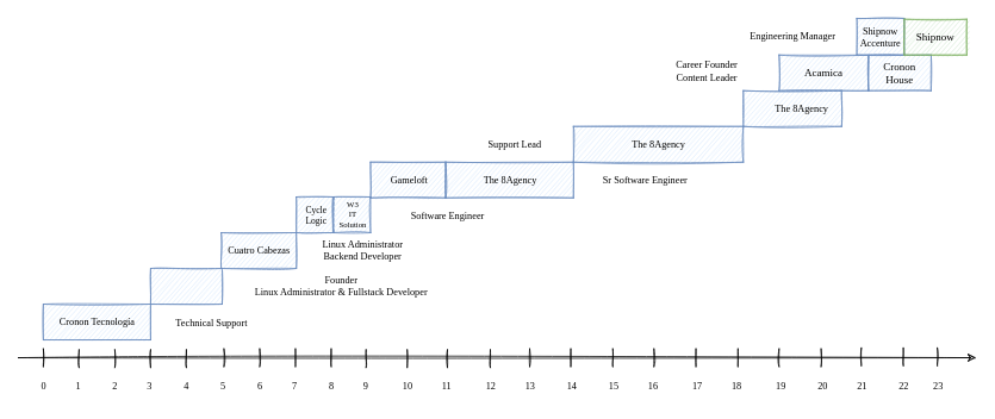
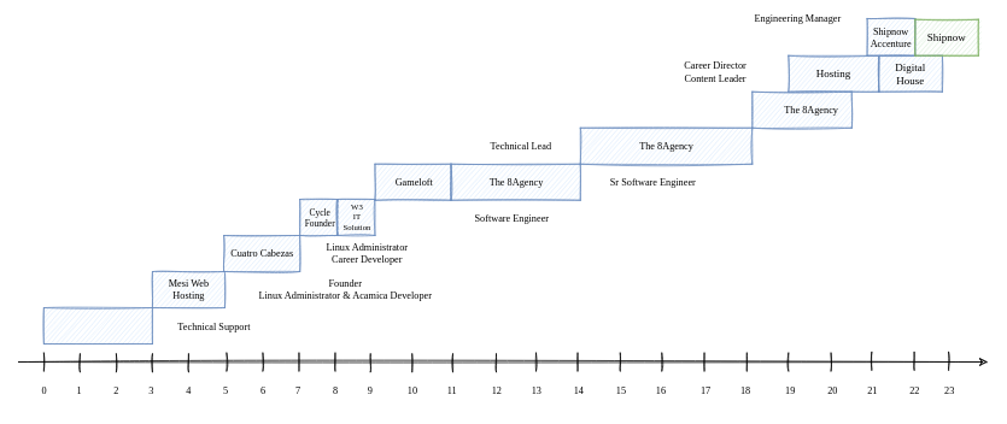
  <mxCell id="0" />
  <mxCell id="1" parent="0" />
  <mxCell id="2" value="" style="endArrow=classic;html=1;rounded=0;sketch=1;" parent="1" edge="1"><mxGeometry width="50" height="50" relative="1" as="geometry"><mxPoint x="20" y="400" as="sourcePoint" /><mxPoint x="1091" y="400" as="targetPoint" /></mxGeometry></mxCell>
  <mxCell id="3" value="0&amp;nbsp; &amp;nbsp; &amp;nbsp; &amp;nbsp; &amp;nbsp; &amp;nbsp; 1&amp;nbsp; &amp;nbsp; &amp;nbsp; &amp;nbsp; &amp;nbsp; &amp;nbsp; &amp;nbsp;2&amp;nbsp; &amp;nbsp; &amp;nbsp; &amp;nbsp; &amp;nbsp; &amp;nbsp; 3&amp;nbsp; &amp;nbsp; &amp;nbsp; &amp;nbsp; &amp;nbsp; &amp;nbsp; &amp;nbsp;4&amp;nbsp; &amp;nbsp; &amp;nbsp; &amp;nbsp; &amp;nbsp; &amp;nbsp; &amp;nbsp;5&amp;nbsp; &amp;nbsp; &amp;nbsp; &amp;nbsp; &amp;nbsp; &amp;nbsp; &amp;nbsp;6&amp;nbsp; &amp;nbsp; &amp;nbsp; &amp;nbsp; &amp;nbsp; &amp;nbsp; 7&amp;nbsp; &amp;nbsp; &amp;nbsp; &amp;nbsp; &amp;nbsp; &amp;nbsp; &amp;nbsp;8&amp;nbsp; &amp;nbsp; &amp;nbsp; &amp;nbsp; &amp;nbsp; &amp;nbsp; 9&amp;nbsp; &amp;nbsp; &amp;nbsp; &amp;nbsp; &amp;nbsp; &amp;nbsp; &amp;nbsp; 10&amp;nbsp; &amp;nbsp; &amp;nbsp; &amp;nbsp; &amp;nbsp; &amp;nbsp; 11&amp;nbsp; &amp;nbsp; &amp;nbsp; &amp;nbsp; &amp;nbsp; &amp;nbsp; &amp;nbsp; 12&amp;nbsp; &amp;nbsp; &amp;nbsp; &amp;nbsp; &amp;nbsp; &amp;nbsp; 13&amp;nbsp; &amp;nbsp; &amp;nbsp; &amp;nbsp; &amp;nbsp; &amp;nbsp; &amp;nbsp;14&amp;nbsp; &amp;nbsp; &amp;nbsp; &amp;nbsp; &amp;nbsp; &amp;nbsp; &amp;nbsp;15&amp;nbsp; &amp;nbsp; &amp;nbsp; &amp;nbsp; &amp;nbsp; &amp;nbsp; 16&amp;nbsp; &amp;nbsp; &amp;nbsp; &amp;nbsp; &amp;nbsp; &amp;nbsp; &amp;nbsp; 17&amp;nbsp; &amp;nbsp; &amp;nbsp; &amp;nbsp; &amp;nbsp; &amp;nbsp; 18&amp;nbsp; &amp;nbsp; &amp;nbsp; &amp;nbsp; &amp;nbsp; &amp;nbsp; &amp;nbsp; 19&amp;nbsp; &amp;nbsp; &amp;nbsp; &amp;nbsp; &amp;nbsp; &amp;nbsp; &amp;nbsp;20&amp;nbsp; &amp;nbsp; &amp;nbsp; &amp;nbsp; &amp;nbsp; &amp;nbsp; 21&amp;nbsp; &amp;nbsp; &amp;nbsp; &amp;nbsp; &amp;nbsp; &amp;nbsp; &amp;nbsp;22&amp;nbsp; &amp;nbsp; &amp;nbsp; &amp;nbsp; &amp;nbsp; 23" style="text;html=1;align=left;verticalAlign=middle;resizable=0;points=[];autosize=1;strokeColor=none;fillColor=none;fontFamily=Tahoma;spacing=2;fontSize=11;" parent="1" vertex="1"><mxGeometry x="44" y="417" width="1030" height="30" as="geometry" /></mxCell>
  <mxCell id="4" value="" style="rounded=0;whiteSpace=wrap;html=1;imageAspect=1;portConstraintRotation=0;shadow=0;sketch=1;fillStyle=hachure;fillColor=#dae8fc;strokeColor=#6c8ebf;" parent="1" vertex="1"><mxGeometry x="48" y="340" width="120" height="40" as="geometry" /></mxCell>
  <mxCell id="5" value="" style="endArrow=none;html=1;rounded=0;sketch=1;" parent="1" edge="1"><mxGeometry width="50" height="50" relative="1" as="geometry"><mxPoint x="88" y="411" as="sourcePoint" /><mxPoint x="88" y="391" as="targetPoint" /></mxGeometry></mxCell>
  <mxCell id="6" value="" style="endArrow=none;html=1;rounded=0;sketch=1;" parent="1" edge="1"><mxGeometry width="50" height="50" relative="1" as="geometry"><mxPoint x="128" y="411" as="sourcePoint" /><mxPoint x="128" y="391" as="targetPoint" /></mxGeometry></mxCell>
  <mxCell id="7" value="" style="endArrow=none;html=1;rounded=0;sketch=1;" parent="1" edge="1"><mxGeometry width="50" height="50" relative="1" as="geometry"><mxPoint x="168" y="411" as="sourcePoint" /><mxPoint x="168" y="391" as="targetPoint" /></mxGeometry></mxCell>
  <mxCell id="8" value="" style="endArrow=none;html=1;rounded=0;sketch=1;" parent="1" edge="1"><mxGeometry width="50" height="50" relative="1" as="geometry"><mxPoint x="208" y="411" as="sourcePoint" /><mxPoint x="208" y="391" as="targetPoint" /></mxGeometry></mxCell>
  <mxCell id="9" value="" style="endArrow=none;html=1;rounded=0;sketch=1;" parent="1" edge="1"><mxGeometry width="50" height="50" relative="1" as="geometry"><mxPoint x="250" y="410" as="sourcePoint" /><mxPoint x="250" y="390" as="targetPoint" /></mxGeometry></mxCell>
  <mxCell id="10" value="" style="endArrow=none;html=1;rounded=0;sketch=1;" parent="1" edge="1"><mxGeometry width="50" height="50" relative="1" as="geometry"><mxPoint x="290" y="410" as="sourcePoint" /><mxPoint x="290" y="390" as="targetPoint" /></mxGeometry></mxCell>
  <mxCell id="11" value="" style="endArrow=none;html=1;rounded=0;sketch=1;" parent="1" edge="1"><mxGeometry width="50" height="50" relative="1" as="geometry"><mxPoint x="330" y="410" as="sourcePoint" /><mxPoint x="330" y="390" as="targetPoint" /></mxGeometry></mxCell>
  <mxCell id="12" value="" style="endArrow=none;html=1;rounded=0;sketch=1;" parent="1" edge="1"><mxGeometry width="50" height="50" relative="1" as="geometry"><mxPoint x="370" y="410" as="sourcePoint" /><mxPoint x="370" y="390" as="targetPoint" /></mxGeometry></mxCell>
  <mxCell id="13" value="" style="endArrow=none;html=1;rounded=0;sketch=1;" parent="1" edge="1"><mxGeometry width="50" height="50" relative="1" as="geometry"><mxPoint x="409" y="411" as="sourcePoint" /><mxPoint x="409" y="391" as="targetPoint" /></mxGeometry></mxCell>
  <mxCell id="14" value="" style="endArrow=none;html=1;rounded=0;sketch=1;" parent="1" edge="1"><mxGeometry width="50" height="50" relative="1" as="geometry"><mxPoint x="455" y="411" as="sourcePoint" /><mxPoint x="455" y="391" as="targetPoint" /></mxGeometry></mxCell>
  <mxCell id="15" value="" style="endArrow=none;html=1;rounded=0;sketch=1;" parent="1" edge="1"><mxGeometry width="50" height="50" relative="1" as="geometry"><mxPoint x="500" y="411" as="sourcePoint" /><mxPoint x="500" y="391" as="targetPoint" /></mxGeometry></mxCell>
  <mxCell id="16" value="" style="endArrow=none;html=1;rounded=0;sketch=1;" parent="1" edge="1"><mxGeometry width="50" height="50" relative="1" as="geometry"><mxPoint x="548" y="411" as="sourcePoint" /><mxPoint x="548" y="391" as="targetPoint" /></mxGeometry></mxCell>
  <mxCell id="17" value="" style="endArrow=none;html=1;rounded=0;sketch=1;" parent="1" edge="1"><mxGeometry width="50" height="50" relative="1" as="geometry"><mxPoint x="592" y="410" as="sourcePoint" /><mxPoint x="592" y="390" as="targetPoint" /></mxGeometry></mxCell>
  <mxCell id="18" value="" style="endArrow=none;html=1;rounded=0;sketch=1;" parent="1" edge="1"><mxGeometry width="50" height="50" relative="1" as="geometry"><mxPoint x="638" y="410" as="sourcePoint" /><mxPoint x="638" y="390" as="targetPoint" /></mxGeometry></mxCell>
  <mxCell id="19" value="" style="endArrow=none;html=1;rounded=0;sketch=1;" parent="1" edge="1"><mxGeometry width="50" height="50" relative="1" as="geometry"><mxPoint x="685" y="410" as="sourcePoint" /><mxPoint x="685" y="390" as="targetPoint" /></mxGeometry></mxCell>
  <mxCell id="20" value="" style="endArrow=none;html=1;rounded=0;sketch=1;" parent="1" edge="1"><mxGeometry width="50" height="50" relative="1" as="geometry"><mxPoint x="731" y="410" as="sourcePoint" /><mxPoint x="731" y="390" as="targetPoint" /></mxGeometry></mxCell>
  <mxCell id="21" value="" style="endArrow=none;html=1;rounded=0;sketch=1;" parent="1" edge="1"><mxGeometry width="50" height="50" relative="1" as="geometry"><mxPoint x="778" y="410" as="sourcePoint" /><mxPoint x="778" y="390" as="targetPoint" /></mxGeometry></mxCell>
  <mxCell id="22" value="" style="endArrow=none;html=1;rounded=0;sketch=1;" parent="1" edge="1"><mxGeometry width="50" height="50" relative="1" as="geometry"><mxPoint x="825" y="410" as="sourcePoint" /><mxPoint x="825" y="390" as="targetPoint" /></mxGeometry></mxCell>
  <mxCell id="23" value="" style="endArrow=none;html=1;rounded=0;sketch=1;" parent="1" edge="1"><mxGeometry width="50" height="50" relative="1" as="geometry"><mxPoint x="871" y="410" as="sourcePoint" /><mxPoint x="871" y="390" as="targetPoint" /></mxGeometry></mxCell>
  <mxCell id="24" value="" style="endArrow=none;html=1;rounded=0;sketch=1;" parent="1" edge="1"><mxGeometry width="50" height="50" relative="1" as="geometry"><mxPoint x="918" y="410" as="sourcePoint" /><mxPoint x="918" y="390" as="targetPoint" /></mxGeometry></mxCell>
  <mxCell id="25" value="" style="endArrow=none;html=1;rounded=0;sketch=1;" parent="1" edge="1"><mxGeometry width="50" height="50" relative="1" as="geometry"><mxPoint x="963" y="409" as="sourcePoint" /><mxPoint x="963" y="389" as="targetPoint" /></mxGeometry></mxCell>
  <mxCell id="26" value="" style="endArrow=none;html=1;rounded=0;sketch=1;" parent="1" edge="1"><mxGeometry width="50" height="50" relative="1" as="geometry"><mxPoint x="1010" y="409" as="sourcePoint" /><mxPoint x="1010" y="389" as="targetPoint" /></mxGeometry></mxCell>
  <mxCell id="27" value="Technical Support" style="text;html=1;align=center;verticalAlign=middle;resizable=0;points=[];autosize=1;strokeColor=none;fillColor=none;fontFamily=Comic Sans MS;spacing=2;fontSize=11;" parent="1" vertex="1"><mxGeometry x="181" y="351" width="110" height="20" as="geometry" /></mxCell>
  <mxCell id="28" value="" style="rounded=0;whiteSpace=wrap;html=1;imageAspect=1;portConstraintRotation=0;shadow=0;sketch=1;fillStyle=hachure;fillColor=#dae8fc;strokeColor=#6c8ebf;" parent="1" vertex="1"><mxGeometry x="168" y="300" width="80" height="40" as="geometry" /></mxCell>
  <mxCell id="29" value="" style="endArrow=none;html=1;rounded=0;sketch=1;" parent="1" edge="1"><mxGeometry width="50" height="50" relative="1" as="geometry"><mxPoint x="48" y="410" as="sourcePoint" /><mxPoint x="48" y="390" as="targetPoint" /></mxGeometry></mxCell>
- <mxCell id="30" value="Founder&lt;br&gt;Linux Administrator &amp;amp; Fullstack Developer" style="text;html=1;align=center;verticalAlign=middle;resizable=0;points=[];autosize=1;strokeColor=none;fillColor=none;fontFamily=Comic Sans MS;spacing=2;fontSize=11;" parent="1" vertex="1"><mxGeometry x="261" y="300" width="240" height="40" as="geometry" /></mxCell>
- <mxCell id="31" value="Cronon Tecnología" style="text;html=1;align=center;verticalAlign=middle;resizable=0;points=[];autosize=1;strokeColor=none;fillColor=none;fontFamily=Comic Sans MS;spacing=2;fontSize=11;" parent="1" vertex="1"><mxGeometry x="53" y="350" width="110" height="20" as="geometry" /></mxCell>
+ <mxCell id="30" value="Founder&lt;br&gt;Linux Administrator &amp;amp; Acamica Developer" style="text;html=1;align=center;verticalAlign=middle;resizable=0;points=[];autosize=1;strokeColor=none;fillColor=none;fontFamily=Comic Sans MS;spacing=2;fontSize=11;" parent="1" vertex="1"><mxGeometry x="261" y="300" width="240" height="40" as="geometry" /></mxCell>
+ <mxCell id="32" value="Mesi Web&lt;br&gt;Hosting" style="text;html=1;align=center;verticalAlign=middle;resizable=0;points=[];autosize=1;strokeColor=none;fillColor=none;fontFamily=Comic Sans MS;spacing=2;fontSize=11;" parent="1" vertex="1"><mxGeometry x="173" y="300" width="70" height="40" as="geometry" /></mxCell>
  <mxCell id="33" value="" style="rounded=0;whiteSpace=wrap;html=1;imageAspect=1;portConstraintRotation=0;shadow=0;sketch=1;fillStyle=hachure;fillColor=#dae8fc;strokeColor=#6c8ebf;" parent="1" vertex="1"><mxGeometry x="247" y="260" width="84" height="40" as="geometry" /></mxCell>
  <mxCell id="34" value="Cuatro Cabezas" style="text;html=1;align=center;verticalAlign=middle;resizable=0;points=[];autosize=1;strokeColor=none;fillColor=none;fontFamily=Comic Sans MS;spacing=2;fontSize=11;" parent="1" vertex="1"><mxGeometry x="239" y="270" width="100" height="20" as="geometry" /></mxCell>
  <mxCell id="35" value="" style="rounded=0;whiteSpace=wrap;html=1;imageAspect=1;portConstraintRotation=0;shadow=0;sketch=1;fillStyle=hachure;fillColor=#dae8fc;strokeColor=#6c8ebf;" parent="1" vertex="1"><mxGeometry x="331" y="220" width="42" height="40" as="geometry" /></mxCell>
- <mxCell id="36" value="Cycle&lt;br style=&quot;font-size: 10px;&quot;&gt;Logic" style="text;html=1;align=center;verticalAlign=middle;resizable=0;points=[];autosize=1;strokeColor=none;fillColor=none;fontFamily=Comic Sans MS;spacing=2;fontSize=10;" parent="1" vertex="1"><mxGeometry x="333" y="225" width="40" height="30" as="geometry" /></mxCell>
+ <mxCell id="36" value="Cycle&lt;br style=&quot;font-size: 10px;&quot;&gt;Founder" style="text;html=1;align=center;verticalAlign=middle;resizable=0;points=[];autosize=1;strokeColor=none;fillColor=none;fontFamily=Comic Sans MS;spacing=2;fontSize=10;" parent="1" vertex="1"><mxGeometry x="333" y="225" width="40" height="30" as="geometry" /></mxCell>
  <mxCell id="37" value="" style="rounded=0;whiteSpace=wrap;html=1;imageAspect=1;portConstraintRotation=0;shadow=0;sketch=1;fillStyle=hachure;fillColor=#dae8fc;strokeColor=#6c8ebf;" parent="1" vertex="1"><mxGeometry x="372" y="220" width="42" height="40" as="geometry" /></mxCell>
  <mxCell id="38" value="W3&lt;br&gt;IT&lt;br&gt;Solution" style="text;html=1;align=center;verticalAlign=middle;resizable=0;points=[];autosize=1;strokeColor=none;fillColor=none;fontFamily=Comic Sans MS;spacing=2;fontSize=9;" parent="1" vertex="1"><mxGeometry x="369" y="220" width="50" height="40" as="geometry" /></mxCell>
- <mxCell id="39" value="Linux Administrator&lt;br&gt;Backend Developer" style="text;html=1;align=center;verticalAlign=middle;resizable=0;points=[];autosize=1;strokeColor=none;fillColor=none;fontFamily=Comic Sans MS;spacing=2;fontSize=11;" parent="1" vertex="1"><mxGeometry x="345" y="260" width="120" height="40" as="geometry" /></mxCell>
+ <mxCell id="39" value="Linux Administrator&lt;br&gt;Career Developer" style="text;html=1;align=center;verticalAlign=middle;resizable=0;points=[];autosize=1;strokeColor=none;fillColor=none;fontFamily=Comic Sans MS;spacing=2;fontSize=11;" parent="1" vertex="1"><mxGeometry x="345" y="260" width="120" height="40" as="geometry" /></mxCell>
  <mxCell id="40" value="" style="rounded=0;whiteSpace=wrap;html=1;imageAspect=1;portConstraintRotation=0;shadow=0;sketch=1;fillStyle=hachure;fillColor=#dae8fc;strokeColor=#6c8ebf;" parent="1" vertex="1"><mxGeometry x="414" y="181" width="84" height="40" as="geometry" /></mxCell>
  <mxCell id="41" value="Gameloft" style="text;html=1;align=center;verticalAlign=middle;resizable=0;points=[];autosize=1;strokeColor=none;fillColor=none;fontFamily=Comic Sans MS;spacing=2;fontSize=11;" parent="1" vertex="1"><mxGeometry x="422" y="191" width="70" height="20" as="geometry" /></mxCell>
  <mxCell id="42" value="" style="rounded=0;whiteSpace=wrap;html=1;imageAspect=1;portConstraintRotation=0;shadow=0;sketch=1;fillStyle=hachure;fillColor=#dae8fc;strokeColor=#6c8ebf;" parent="1" vertex="1"><mxGeometry x="498" y="181" width="143" height="40" as="geometry" /></mxCell>
  <mxCell id="43" value="The 8Agency" style="text;html=1;align=center;verticalAlign=middle;resizable=0;points=[];autosize=1;strokeColor=none;fillColor=none;fontFamily=Comic Sans MS;spacing=2;fontSize=11;" parent="1" vertex="1"><mxGeometry x="524.5" y="191" width="90" height="20" as="geometry" /></mxCell>
- <mxCell id="44" value="Software Engineer" style="text;html=1;align=center;verticalAlign=middle;resizable=0;points=[];autosize=1;strokeColor=none;fillColor=none;fontFamily=Comic Sans MS;spacing=2;fontSize=11;" parent="1" vertex="1"><mxGeometry x="440" y="231" width="120" height="20" as="geometry" /></mxCell>
+ <mxCell id="44" value="Software Engineer" style="text;html=1;align=center;verticalAlign=middle;resizable=0;points=[];autosize=1;strokeColor=none;fillColor=none;fontFamily=Comic Sans MS;spacing=2;fontSize=11;" parent="1" vertex="1"><mxGeometry x="505" y="231" width="120" height="20" as="geometry" /></mxCell>
  <mxCell id="45" value="Sr Software Engineer" style="text;html=1;align=center;verticalAlign=middle;resizable=0;points=[];autosize=1;strokeColor=none;fillColor=none;fontFamily=Comic Sans MS;spacing=2;fontSize=11;" parent="1" vertex="1"><mxGeometry x="656" y="191" width="130" height="20" as="geometry" /></mxCell>
  <mxCell id="46" value="" style="rounded=0;whiteSpace=wrap;html=1;imageAspect=1;portConstraintRotation=0;shadow=0;sketch=1;fillStyle=hachure;fillColor=#dae8fc;strokeColor=#6c8ebf;" parent="1" vertex="1"><mxGeometry x="641" y="141" width="190" height="40" as="geometry" /></mxCell>
  <mxCell id="47" value="The 8Agency" style="text;html=1;align=center;verticalAlign=middle;resizable=0;points=[];autosize=1;strokeColor=none;fillColor=none;fontFamily=Comic Sans MS;spacing=2;fontSize=11;" parent="1" vertex="1"><mxGeometry x="691" y="151" width="90" height="20" as="geometry" /></mxCell>
- <mxCell id="48" value="Support Lead" style="text;html=1;align=center;verticalAlign=middle;resizable=0;points=[];autosize=1;strokeColor=none;fillColor=none;fontFamily=Comic Sans MS;spacing=2;fontSize=11;" parent="1" vertex="1"><mxGeometry x="524.5" y="151" width="100" height="20" as="geometry" /></mxCell>
+ <mxCell id="48" value="Technical Lead" style="text;html=1;align=center;verticalAlign=middle;resizable=0;points=[];autosize=1;strokeColor=none;fillColor=none;fontFamily=Comic Sans MS;spacing=2;fontSize=11;" parent="1" vertex="1"><mxGeometry x="524.5" y="151" width="100" height="20" as="geometry" /></mxCell>
  <mxCell id="49" value="" style="rounded=0;whiteSpace=wrap;html=1;imageAspect=1;portConstraintRotation=0;shadow=0;sketch=1;fillStyle=hachure;fillColor=#dae8fc;strokeColor=#6c8ebf;" parent="1" vertex="1"><mxGeometry x="831" y="101" width="110" height="40" as="geometry" /></mxCell>
  <mxCell id="50" value="The 8Agency" style="text;html=1;align=center;verticalAlign=middle;resizable=0;points=[];autosize=1;strokeColor=none;fillColor=none;fontFamily=Comic Sans MS;spacing=2;fontSize=11;" parent="1" vertex="1"><mxGeometry x="851" y="111" width="90" height="20" as="geometry" /></mxCell>
- <mxCell id="51" value="Acamica" style="rounded=0;whiteSpace=wrap;html=1;imageAspect=1;portConstraintRotation=0;shadow=0;sketch=1;fillStyle=hachure;fillColor=#dae8fc;strokeColor=#6c8ebf;fontFamily=Comic Sans MS;" parent="1" vertex="1"><mxGeometry x="871" y="61" width="100" height="40" as="geometry" /></mxCell>
- <mxCell id="52" value="Cronon&lt;br&gt;House" style="rounded=0;whiteSpace=wrap;html=1;imageAspect=1;portConstraintRotation=0;shadow=0;sketch=1;fillStyle=hachure;fillColor=#dae8fc;strokeColor=#6c8ebf;fontFamily=Comic Sans MS;" parent="1" vertex="1"><mxGeometry x="971" y="61" width="70" height="40" as="geometry" /></mxCell>
- <mxCell id="53" value="Career Founder&lt;br&gt;Content Leader" style="text;html=1;align=center;verticalAlign=middle;resizable=0;points=[];autosize=1;strokeColor=none;fillColor=none;fontFamily=Comic Sans MS;spacing=2;fontSize=11;" parent="1" vertex="1"><mxGeometry x="740" y="59" width="100" height="40" as="geometry" /></mxCell>
- <mxCell id="54" value="Engineering Manager" style="text;html=1;align=center;verticalAlign=middle;resizable=0;points=[];autosize=1;strokeColor=none;fillColor=none;fontFamily=Comic Sans MS;spacing=2;fontSize=11;" parent="1" vertex="1"><mxGeometry x="821" y="30" width="130" height="20" as="geometry" /></mxCell>
+ <mxCell id="51" value="Hosting" style="rounded=0;whiteSpace=wrap;html=1;imageAspect=1;portConstraintRotation=0;shadow=0;sketch=1;fillStyle=hachure;fillColor=#dae8fc;strokeColor=#6c8ebf;fontFamily=Comic Sans MS;" parent="1" vertex="1"><mxGeometry x="871" y="61" width="100" height="40" as="geometry" /></mxCell>
+ <mxCell id="52" value="Digital&lt;br&gt;House" style="rounded=0;whiteSpace=wrap;html=1;imageAspect=1;portConstraintRotation=0;shadow=0;sketch=1;fillStyle=hachure;fillColor=#dae8fc;strokeColor=#6c8ebf;fontFamily=Comic Sans MS;" parent="1" vertex="1"><mxGeometry x="971" y="61" width="70" height="40" as="geometry" /></mxCell>
+ <mxCell id="53" value="Career Director&lt;br&gt;Content Leader" style="text;html=1;align=center;verticalAlign=middle;resizable=0;points=[];autosize=1;strokeColor=none;fillColor=none;fontFamily=Comic Sans MS;spacing=2;fontSize=11;" parent="1" vertex="1"><mxGeometry x="740" y="59" width="100" height="40" as="geometry" /></mxCell>
+ <mxCell id="54" value="Engineering Manager" style="text;html=1;align=center;verticalAlign=middle;resizable=0;points=[];autosize=1;strokeColor=none;fillColor=none;fontFamily=Comic Sans MS;spacing=2;fontSize=11;" parent="1" vertex="1"><mxGeometry x="816" y="10" width="130" height="20" as="geometry" /></mxCell>
  <mxCell id="55" value="&lt;div style=&quot;font-size: 11px;&quot;&gt;Shipnow&lt;/div&gt;&lt;div style=&quot;font-size: 11px;&quot;&gt;Accenture&lt;/div&gt;" style="rounded=0;whiteSpace=wrap;html=1;imageAspect=1;portConstraintRotation=0;shadow=0;sketch=1;fillStyle=hachure;fillColor=#dae8fc;strokeColor=#6c8ebf;fontSize=11;fontFamily=Comic Sans MS;" parent="1" vertex="1"><mxGeometry x="958" y="20" width="53" height="41" as="geometry" /></mxCell>
  <mxCell id="56" value="Shipnow" style="rounded=0;whiteSpace=wrap;html=1;imageAspect=1;portConstraintRotation=0;shadow=0;sketch=1;fillStyle=hachure;fillColor=#d5e8d4;strokeColor=#82b366;fontFamily=Comic Sans MS;" parent="1" vertex="1"><mxGeometry x="1011" y="21" width="70" height="40" as="geometry" /></mxCell>
  <mxCell id="57" value="" style="endArrow=none;html=1;rounded=0;sketch=1;" edge="1" parent="1"><mxGeometry width="50" height="50" relative="1" as="geometry"><mxPoint x="1048" y="409" as="sourcePoint" /><mxPoint x="1048" y="389" as="targetPoint" /></mxGeometry></mxCell>
